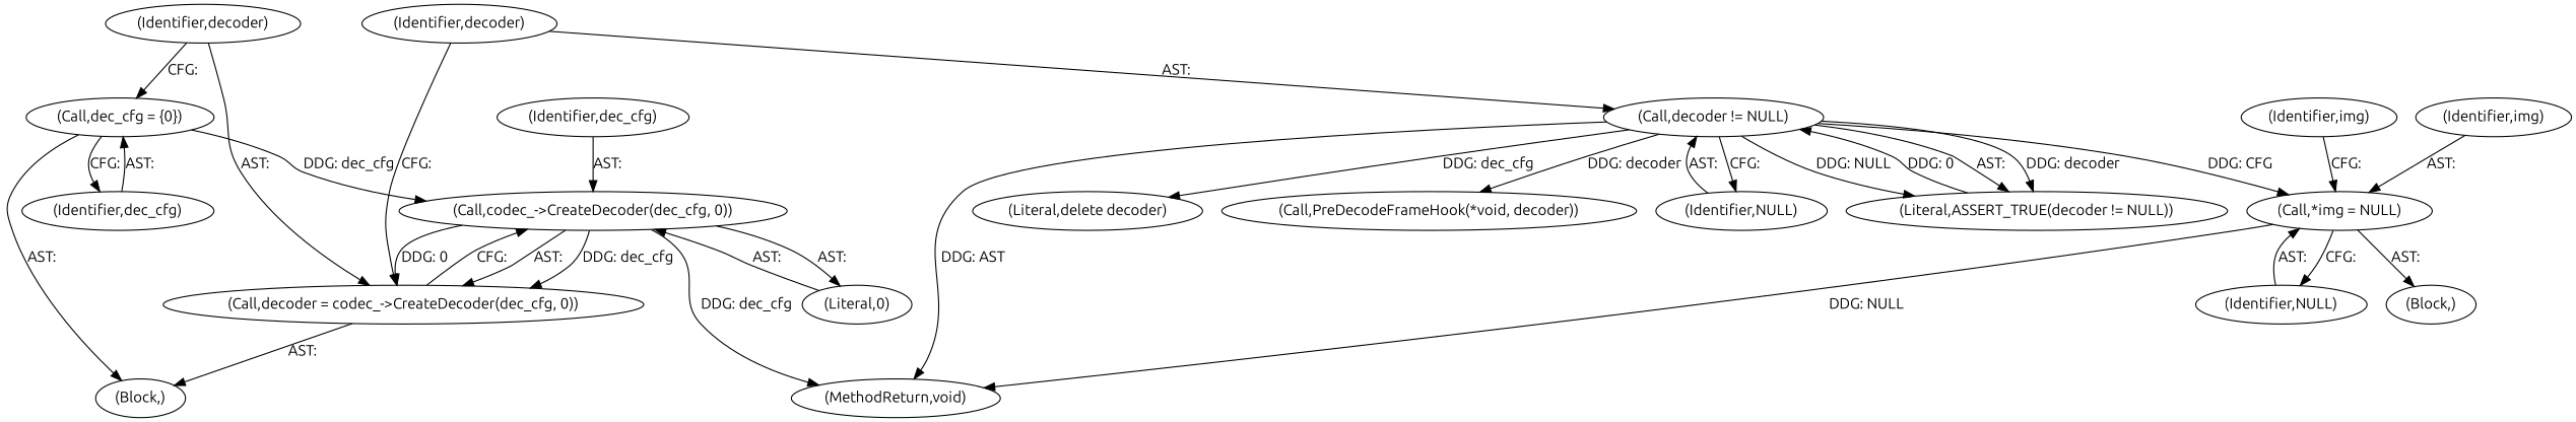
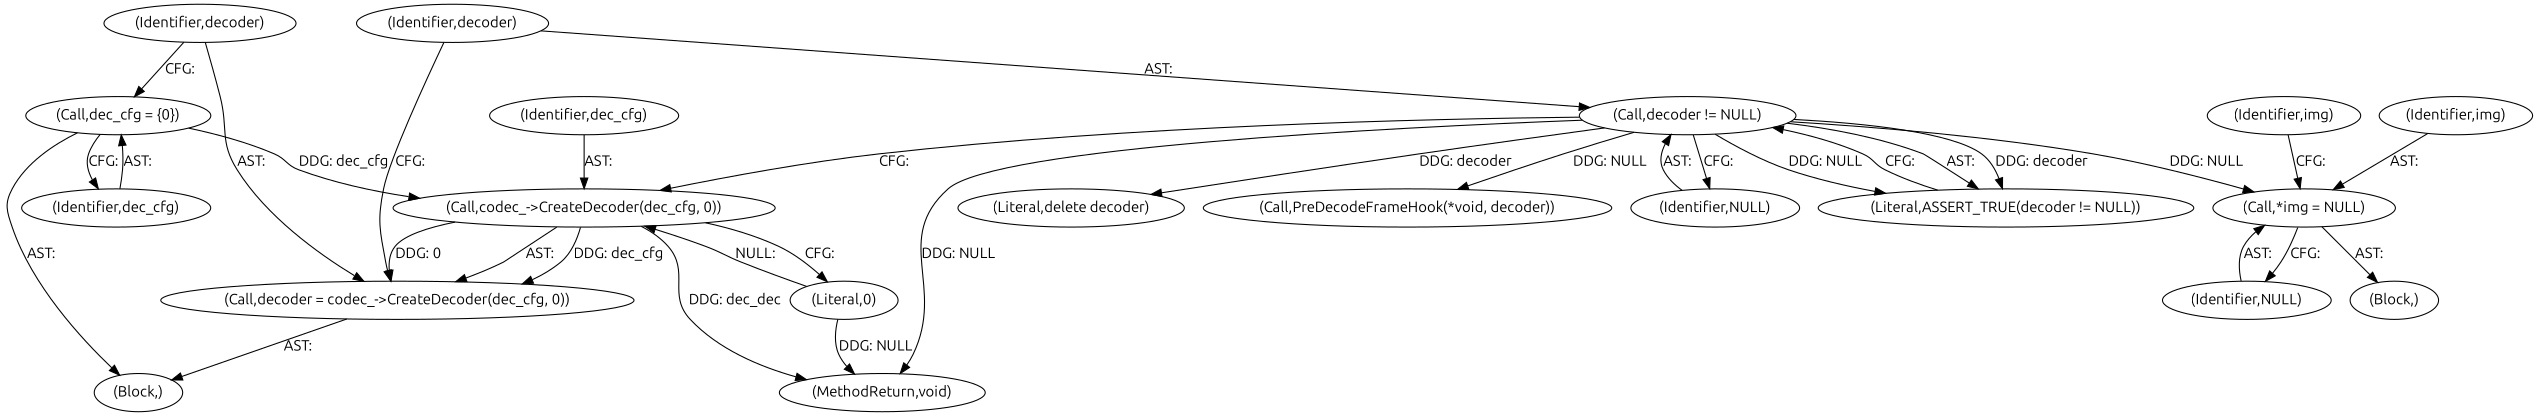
  digraph {
    fontname=Ubuntu
    node [fontname=Ubuntu]
    edge [fontname=Ubuntu]
    n1 [label="(Call,*img = NULL)"]
    n2 [label="(MethodReturn,void)"]
    n3 [label="(Block,)"]
    n4 [label="(Identifier,NULL)"]
    n5 [label="(Call,decoder != NULL)"]
    n6 [label="(Identifier,NULL)"]
    n7 [label="(Literal,ASSERT_TRUE(decoder != NULL))"]
    n8 [label="(Literal,delete decoder)"]
    n9 [label="(Call,PreDecodeFrameHook(*void, decoder))"]
    n10 [label="(Call,decoder = codec_->CreateDecoder(dec_cfg, 0))"]
    n11 [label="(Call,codec_->CreateDecoder(dec_cfg, 0))"]
    n12 [label="(Block,)"]
    n13 [label="(Literal,0)"]
    n14 [label="(Call,dec_cfg = {0})"]
    n15 [label="(Identifier,dec_cfg)"]
    n16 [label="(Identifier,dec_cfg)"]
    n17 [label="(Identifier,img)"]
    n18 [label="(Identifier,img)"]
    n19 [label="(Identifier,decoder)"]
    n20 [label="(Identifier,decoder)"]
-   n1 -> n2 [label="DDG: NULL"]
+   n13 -> n2 [label="DDG: NULL"]
    n1 -> n3 [label="AST: "]
    n1 -> n4 [label="CFG: "]
    n4 -> n1 [label="AST: "]
-   n5 -> n1 [label="DDG: CFG"]
-   n5 -> n2 [label="DDG: AST"]
+   n5 -> n1 [label="DDG: NULL"]
+   n5 -> n2 [label="DDG: NULL"]
    n5 -> n6 [label="CFG: "]
    n5 -> n7 [label="AST: "]
    n5 -> n7 [label="DDG: decoder"]
    n5 -> n7 [label="DDG: NULL"]
-   n5 -> n8 [label="DDG: dec_cfg"]
-   n5 -> n9 [label="DDG: decoder"]
+   n5 -> n8 [label="DDG: decoder"]
+   n5 -> n9 [label="DDG: NULL"]
    n6 -> n5 [label="AST: "]
-   n7 -> n5 [label="DDG: 0"]
-   n10 -> n11 [label="CFG: "]
+   n7 -> n5 [label="CFG: "]
+   n5 -> n11 [label="CFG: "]
    n10 -> n12 [label="AST: "]
-   n11 -> n2 [label="DDG: dec_cfg"]
+   n11 -> n2 [label="DDG: dec_dec"]
    n11 -> n10 [label="AST: "]
    n11 -> n10 [label="DDG: dec_cfg"]
    n11 -> n10 [label="DDG: 0"]
-   n11 -> n13 [label="AST: "]
-   n13 -> n11 [label="AST: "]
+   n11 -> n13 [label="CFG: "]
+   n13 -> n11 [label="NULL: "]
    n14 -> n11 [label="DDG: dec_cfg"]
    n14 -> n12 [label="AST: "]
    n14 -> n15 [label="CFG: "]
    n15 -> n14 [label="AST: "]
    n16 -> n11 [label="AST: "]
    n17 -> n1 [label="AST: "]
    n18 -> n1 [label="CFG: "]
    n19 -> n5 [label="AST: "]
    n19 -> n10 [label="CFG: "]
    n20 -> n10 [label="AST: "]
    n20 -> n14 [label="CFG: "]
  }
